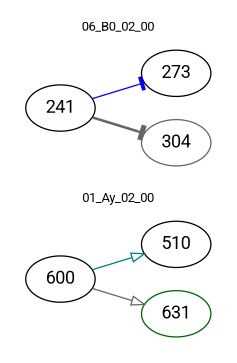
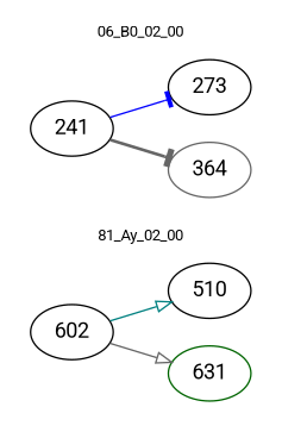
  digraph {
    fontname=Roboto
    rankdir=LR
    node [color=black fontname=Roboto]
    edge [arrowhead=onormal color=gray40 fontname=Roboto style=solid]
-   n1 [label=600]
+   n1 [label=602]
    n2 [color=darkgreen label=631]
    n3 [label=510]
    n4 [label=241]
-   n5 [color=gray40 label=304]
+   n5 [color=gray40 label=364]
    n6 [label=273]
    subgraph cluster_1 {
      color=white
      fontsize=10
-     label="01_Ay_02_00"
+     label="81_Ay_02_00"
      n1
      n2
      n3
    }
    subgraph cluster_2 {
      color=white
      fontsize=10
      label="06_B0_02_00"
      n4
      n5
      n6
    }
    n1 -> n2
    n1 -> n3 [color=teal]
    n4 -> n5 [arrowhead=tee style=bold]
    n4 -> n6 [arrowhead=tee color=blue]
  }
